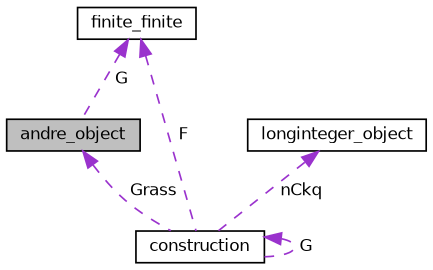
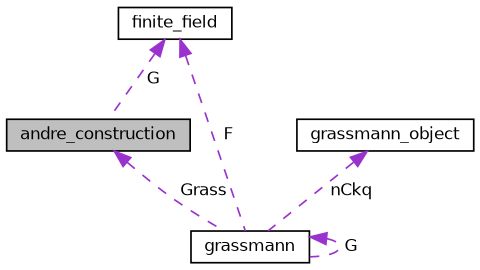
  digraph {
    node [color=black fillcolor=white fontname=Helvetica fontsize=10 shape=record style=filled]
    edge [color=darkorchid3 dir=back fontname=Helvetica fontsize=10 labelfontname=Helvetica labelfontsize=10 style=dashed]
-   n1 [fillcolor=grey75 fontcolor=black height=0.2 label=andre_object width=0.4]
-   n2 [height=0.2 label=construction width=0.4]
-   n3 [height=0.2 label=finite_finite width=0.4]
-   n4 [height=0.2 label=longinteger_object width=0.4]
+   n1 [fillcolor=grey75 fontcolor=black height=0.2 label=andre_construction width=0.4]
+   n2 [height=0.2 label=grassmann width=0.4]
+   n3 [height=0.2 label=finite_field width=0.4]
+   n4 [height=0.2 label=grassmann_object width=0.4]
    n1 -> n2 [label=" Grass"]
    n2 -> n2 [label=" G"]
    n3 -> n1 [label=" G"]
    n3 -> n2 [label=" F"]
    n4 -> n2 [label=" nCkq"]
  }
